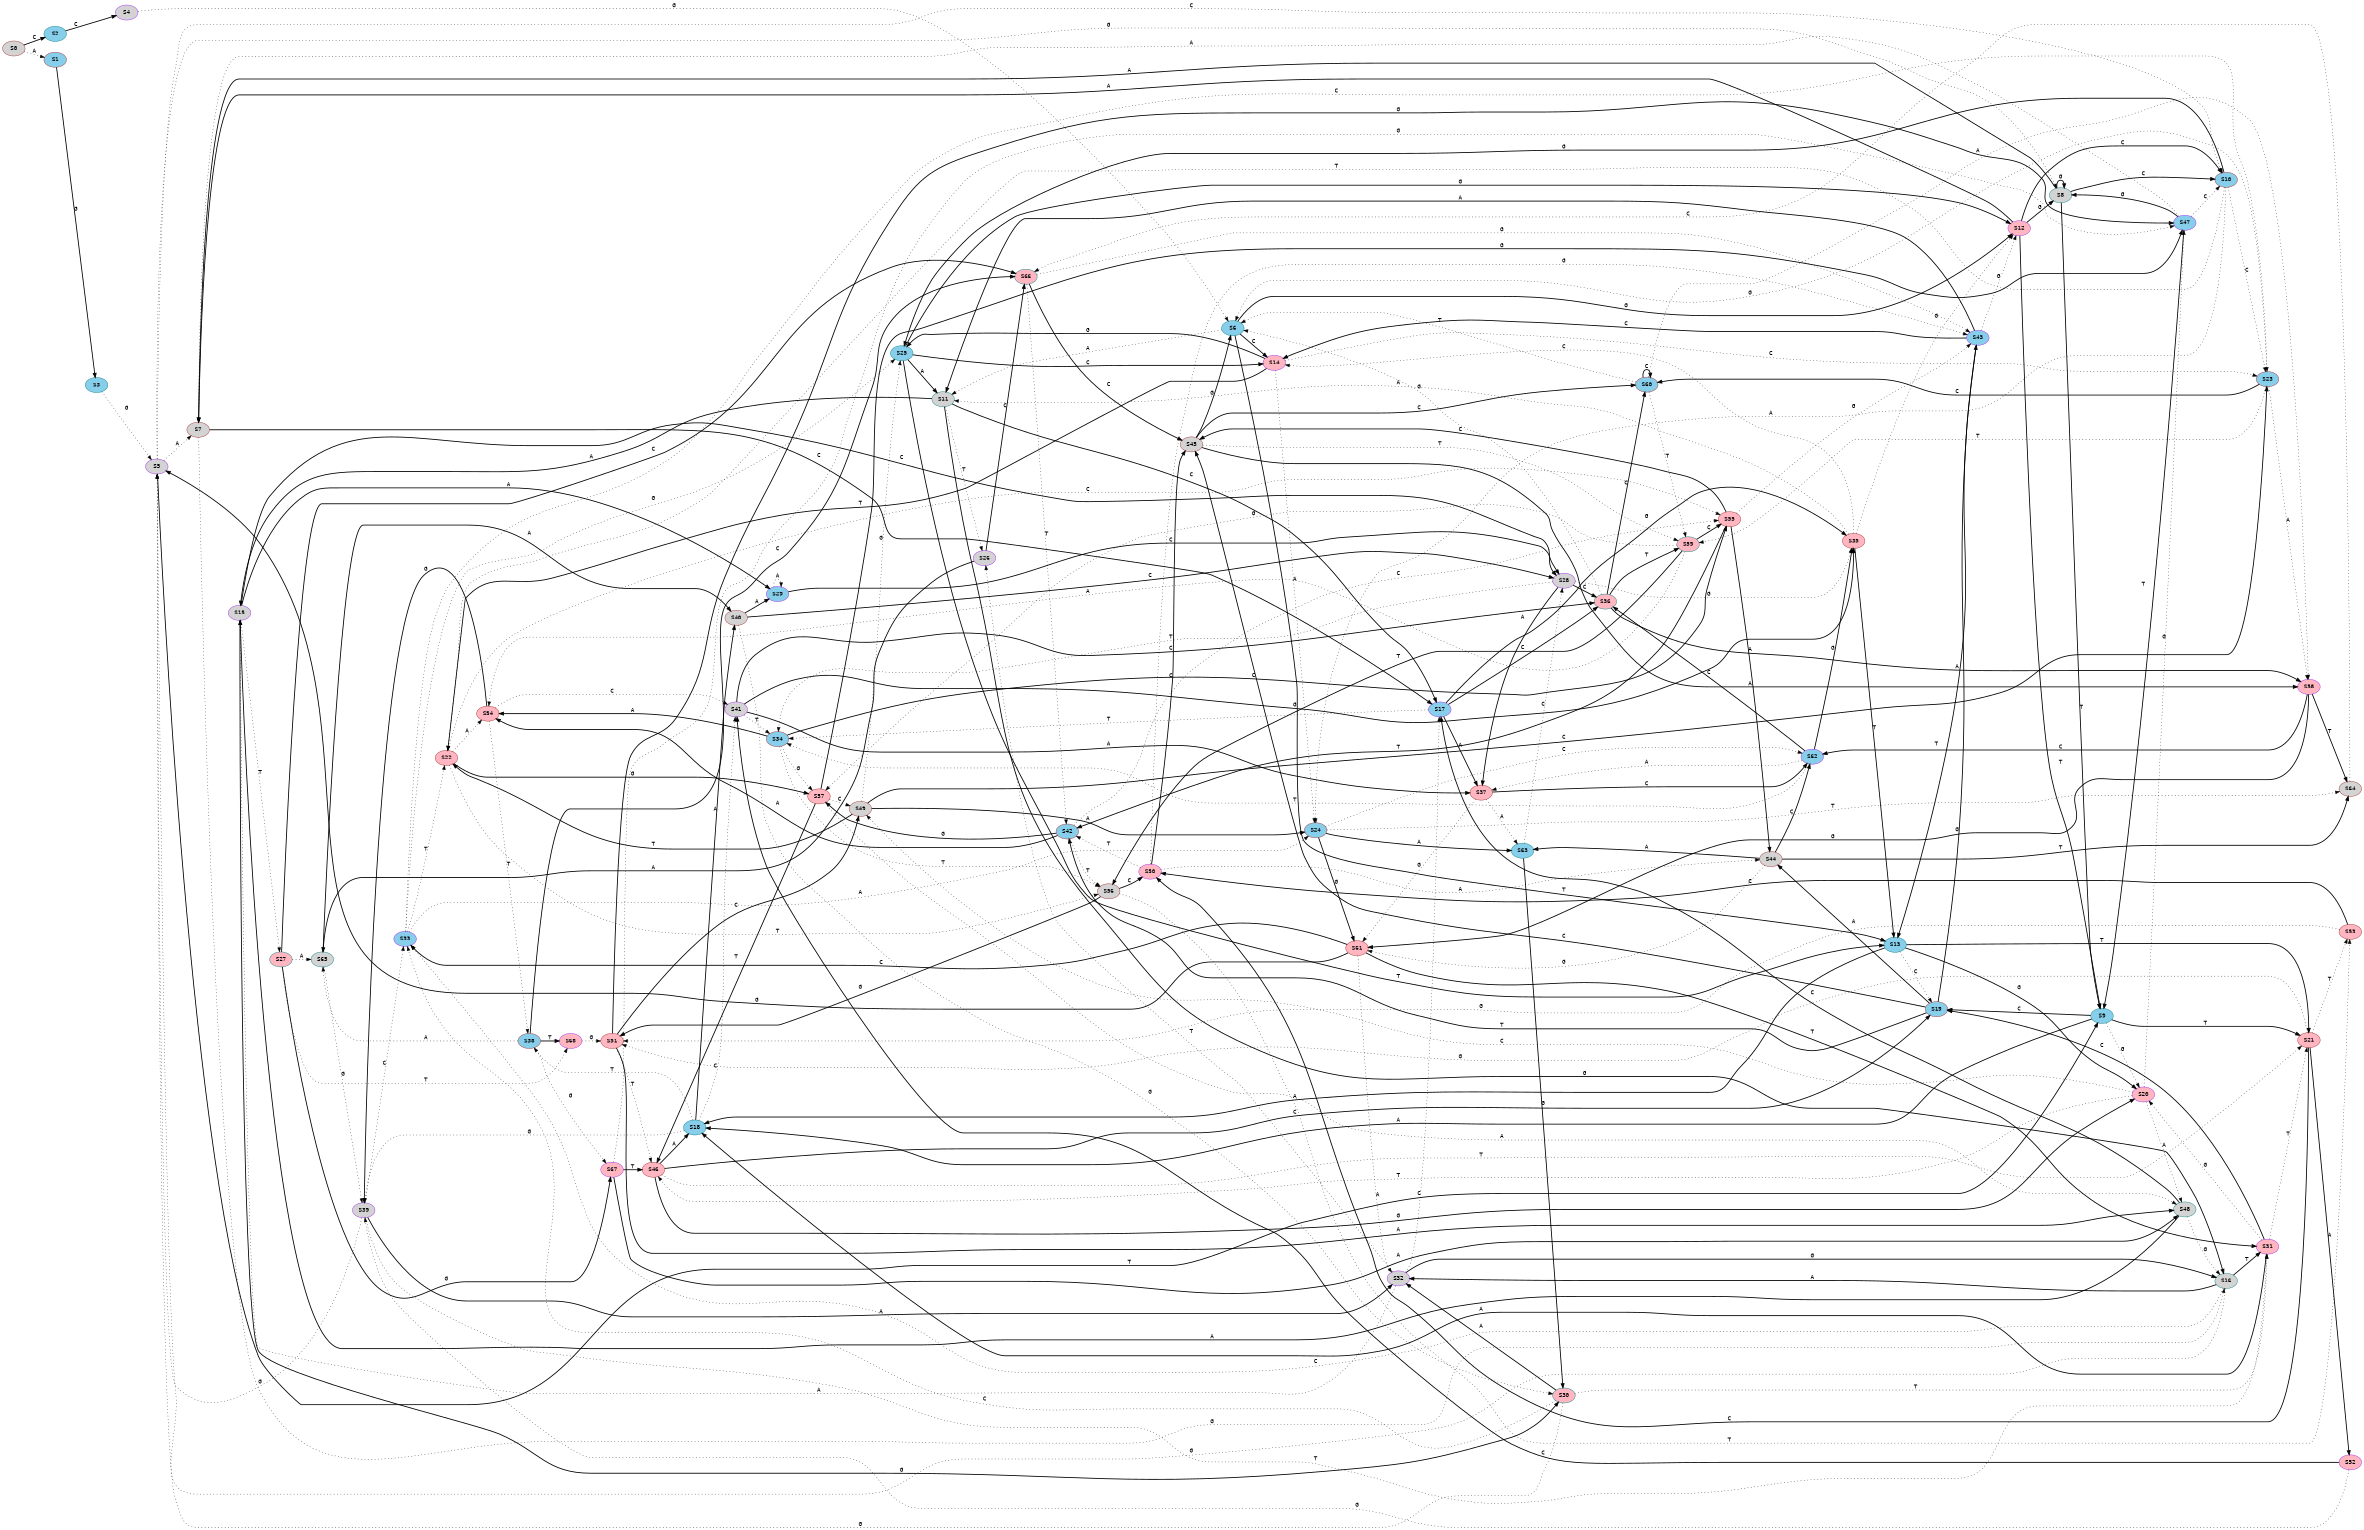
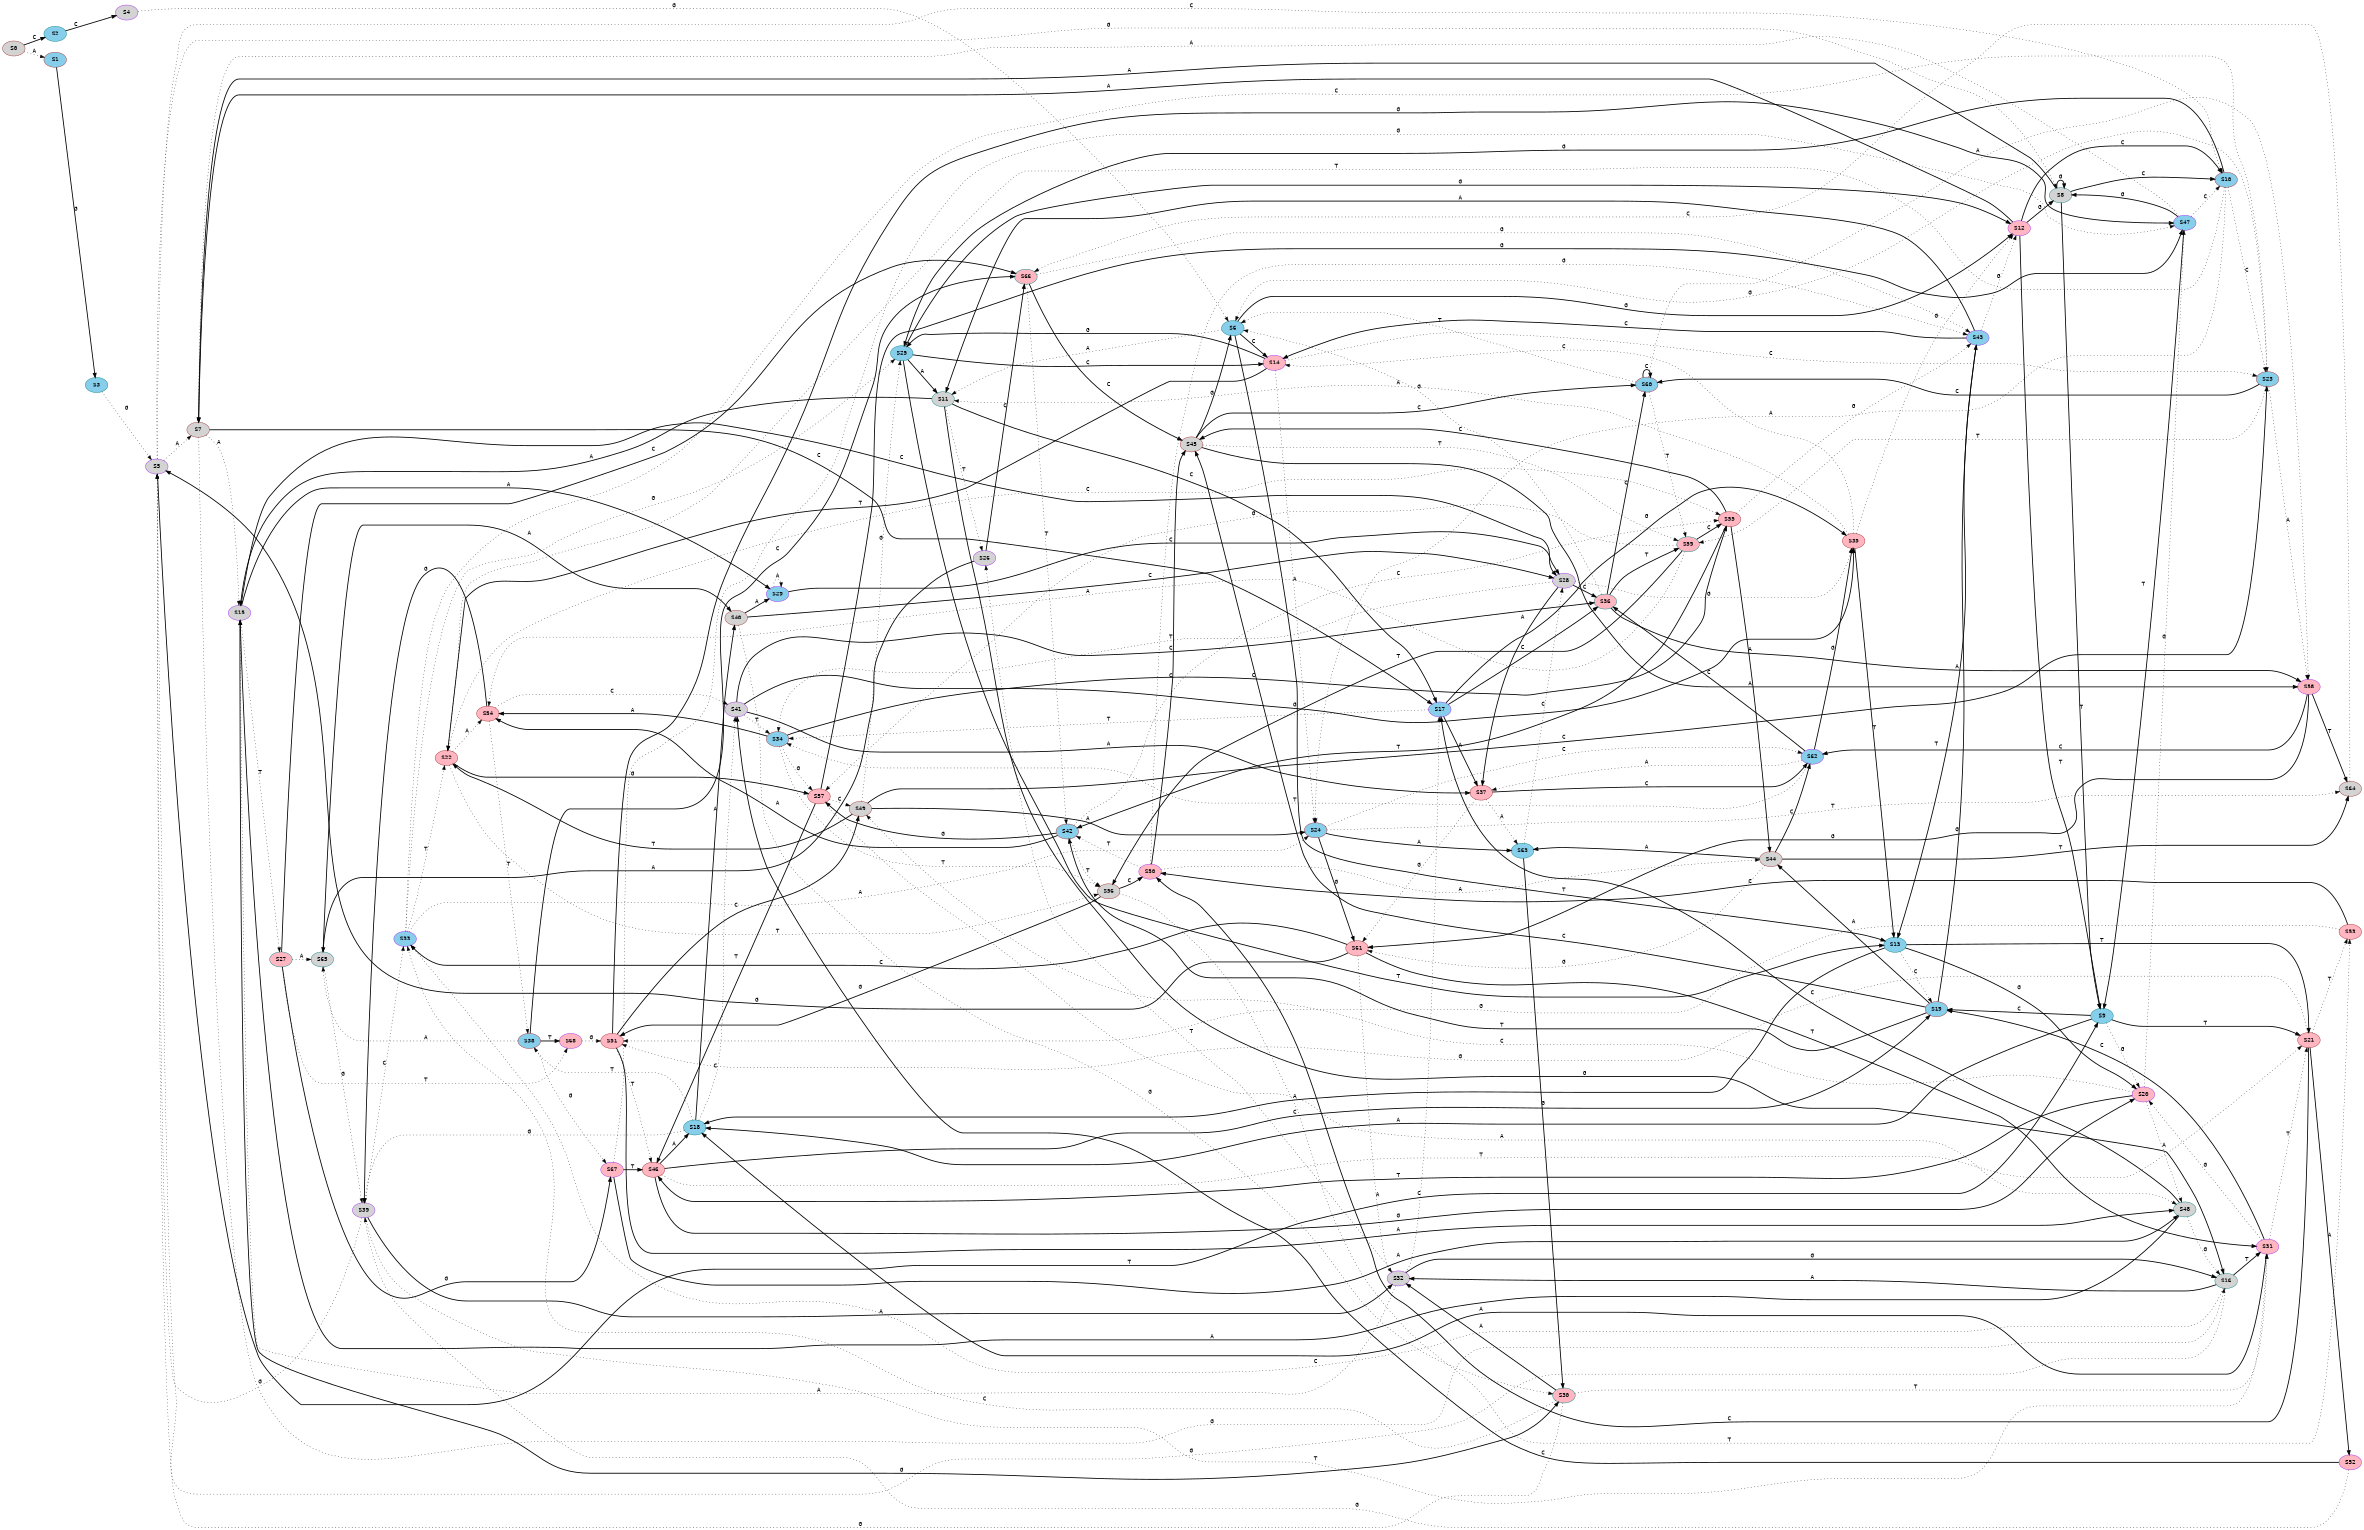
  strict digraph {
    fontname="DejaVu Sans Mono"
    rankdir=LR
    node [color=brown fillcolor=lightpink fontname="DejaVu Sans Mono" style=filled]
    edge [fontname="DejaVu Sans Mono" style=bold]
    S0 [fillcolor=lightgrey]
    S1 [fillcolor=skyblue]
    S2 [color=teal fillcolor=skyblue]
    S3 [color=teal fillcolor=skyblue]
    S4 [color=purple fillcolor=lightgrey]
    S5 [color=purple fillcolor=lightgrey]
    S6 [color=teal fillcolor=skyblue]
    S7 [fillcolor=lightgrey]
    S8 [color=teal fillcolor=lightgrey]
    S9 [color=teal fillcolor=skyblue]
    S10 [fillcolor=skyblue]
    S11 [color=teal fillcolor=lightgrey]
    S12 [color=purple]
    S13 [color=teal fillcolor=skyblue]
    S14 [color=purple]
    S15 [color=purple fillcolor=lightgrey]
    S16 [color=teal fillcolor=lightgrey]
    S17 [color=purple fillcolor=skyblue]
    S18 [color=teal fillcolor=skyblue]
    S19 [fillcolor=skyblue]
    S20 [color=purple]
    S21
    S22
    S23 [fillcolor=skyblue]
    S24 [fillcolor=skyblue]
    S25 [color=teal fillcolor=skyblue]
    S26 [color=purple fillcolor=lightgrey]
    S27 [color=teal]
    S28 [color=purple fillcolor=lightgrey]
    S29 [color=purple fillcolor=skyblue]
    S30 [color=teal]
    S31 [color=purple]
    S32 [color=purple fillcolor=lightgrey]
    S33 [color=purple fillcolor=skyblue]
    S34 [fillcolor=skyblue]
    S35
    S36 [color=teal]
    S37
    S38 [fillcolor=skyblue]
    S39 [color=purple fillcolor=lightgrey]
    S40 [fillcolor=lightgrey]
    S41 [color=purple fillcolor=lightgrey]
    S42 [fillcolor=skyblue]
    S43 [color=purple fillcolor=skyblue]
    S44 [fillcolor=lightgrey]
    S45 [fillcolor=lightgrey]
    S46
    S47 [color=purple fillcolor=skyblue]
    S48 [color=teal fillcolor=lightgrey]
    S49 [fillcolor=lightgrey]
    S50 [color=purple]
    S51
    S52 [color=purple]
    S53
    S54
    S55
    S56 [fillcolor=lightgrey]
    S57
    S58 [color=purple]
    S59 [color=teal]
    S60 [fillcolor=skyblue]
    S61
    S62 [color=purple fillcolor=skyblue]
    S63 [color=teal fillcolor=skyblue]
    S64 [fillcolor=lightgrey]
    S65 [color=teal fillcolor=lightgrey]
    S66 [color=teal]
    S67 [color=purple]
    S68 [color=purple]
    S0 -> S1 [label=A style=dotted]
    S0 -> S2 [label=C]
    S1 -> S3 [label=G]
    S2 -> S4 [label=C]
    S3 -> S5 [label=G style=dotted]
    S4 -> S6 [label=G style=dotted]
    S5 -> S7 [label=A style=dotted]
    S5 -> S8 [label=G style=dotted]
    S5 -> S9 [label=T]
    S5 -> S10 [label=C style=dotted]
    S6 -> S11 [label=A style=dotted]
    S6 -> S12 [label=G]
    S6 -> S13 [label=T]
    S6 -> S14 [label=C]
+   S7 -> S15 [label=A style=dotted]
    S7 -> S16 [label=G style=dotted]
    S7 -> S17 [label=C]
    S8 -> S7 [label=A]
    S8 -> S8 [label=G]
    S8 -> S9 [label=T]
    S8 -> S10 [label=C]
    S9 -> S18 [label=A]
    S9 -> S19 [label=C]
    S9 -> S20 [label=G style=dotted]
    S9 -> S21 [label=T]
    S10 -> S22 [label=T style=dotted]
    S10 -> S23 [label=C style=dotted]
    S10 -> S24 [label=A style=dotted]
    S10 -> S25 [label=G]
    S11 -> S15 [label=A]
    S11 -> S16 [label=G]
    S11 -> S17 [label=C]
    S11 -> S26 [label=T style=dotted]
    S12 -> S7 [label=A]
    S12 -> S8 [label=G]
    S12 -> S9 [label=T]
    S12 -> S10 [label=C]
    S13 -> S18 [label=A]
    S13 -> S19 [label=C style=dotted]
    S13 -> S20 [label=G]
    S13 -> S21 [label=T]
    S14 -> S22 [label=T]
    S14 -> S23 [label=C style=dotted]
    S14 -> S24 [label=A style=dotted]
    S14 -> S25 [label=G]
    S15 -> S27 [label=T style=dotted]
    S15 -> S28 [label=C]
    S15 -> S29 [label=A]
    S15 -> S30 [label=G]
    S16 -> S5 [label=G style=dotted]
    S16 -> S31 [label=T]
    S16 -> S32 [label=A]
    S16 -> S33 [label=C style=dotted]
    S17 -> S34 [label=T style=dotted]
    S17 -> S35 [label=G]
    S17 -> S36 [label=C]
    S17 -> S37 [label=A]
    S18 -> S38 [label=T style=dotted]
    S18 -> S39 [label=G style=dotted]
    S18 -> S40 [label=A]
    S18 -> S41 [label=C style=dotted]
    S19 -> S42 [label=T]
    S19 -> S43 [label=G]
    S19 -> S44 [label=A]
    S19 -> S45 [label=C]
-   S20 -> S46 [label=T style=dotted]
+   S20 -> S46 [label=T]
    S20 -> S47 [label=G style=dotted]
    S20 -> S48 [label=A style=dotted]
    S20 -> S49 [label=C style=dotted]
    S21 -> S50 [label=C]
    S21 -> S51 [label=G style=dotted]
    S21 -> S52 [label=A]
    S21 -> S53 [label=T style=dotted]
    S22 -> S54 [label=A style=dotted]
    S22 -> S55 [label=C style=dotted]
    S22 -> S56 [label=T style=dotted]
    S22 -> S57 [label=G]
    S23 -> S6 [label=G style=dotted]
    S23 -> S58 [label=A style=dotted]
    S23 -> S59 [label=T style=dotted]
    S23 -> S60 [label=C]
    S24 -> S61 [label=G]
    S24 -> S62 [label=C style=dotted]
    S24 -> S63 [label=A]
    S24 -> S64 [label=T style=dotted]
    S25 -> S11 [label=A]
    S25 -> S12 [label=G]
    S25 -> S13 [label=T]
    S25 -> S14 [label=C]
    S26 -> S65 [label=A]
    S26 -> S66 [label=C]
    S27 -> S65 [label=A style=dotted]
    S27 -> S66 [label=C]
    S27 -> S67 [label=G]
    S27 -> S68 [label=T style=dotted]
    S28 -> S34 [label=T style=dotted]
    S28 -> S35 [label=G style=dotted]
    S28 -> S36 [label=C]
    S28 -> S37 [label=A]
    S29 -> S28 [label=C]
    S29 -> S29 [label=A style=dotted]
    S30 -> S5 [label=G style=dotted]
    S30 -> S31 [label=T style=dotted]
    S30 -> S32 [label=A]
    S30 -> S33 [label=C style=dotted]
    S31 -> S18 [label=A]
    S31 -> S19 [label=C]
    S31 -> S20 [label=G style=dotted]
    S31 -> S21 [label=T style=dotted]
    S32 -> S15 [label=A style=dotted]
    S32 -> S16 [label=G]
    S32 -> S17 [label=C style=dotted]
    S32 -> S26 [label=T style=dotted]
    S33 -> S22 [label=T style=dotted]
    S33 -> S23 [label=C style=dotted]
    S33 -> S24 [label=A style=dotted]
    S33 -> S25 [label=G style=dotted]
    S34 -> S54 [label=A]
    S34 -> S55 [label=C]
    S34 -> S56 [label=T style=dotted]
    S34 -> S57 [label=G style=dotted]
    S35 -> S11 [label=A style=dotted]
    S35 -> S12 [label=G style=dotted]
    S35 -> S13 [label=T]
    S35 -> S14 [label=C style=dotted]
    S36 -> S6 [label=G style=dotted]
    S36 -> S58 [label=A]
    S36 -> S59 [label=T]
    S36 -> S60 [label=C]
    S37 -> S61 [label=G style=dotted]
    S37 -> S62 [label=C]
    S37 -> S63 [label=A style=dotted]
    S38 -> S65 [label=A style=dotted]
    S38 -> S66 [label=C]
    S38 -> S67 [label=G style=dotted]
    S38 -> S68 [label=T]
    S39 -> S5 [label=G style=dotted]
    S39 -> S31 [label=T style=dotted]
    S39 -> S32 [label=A]
    S39 -> S33 [label=C style=dotted]
    S40 -> S28 [label=C]
    S40 -> S29 [label=A]
    S40 -> S30 [label=G style=dotted]
    S41 -> S34 [label=T style=dotted]
    S41 -> S35 [label=G]
    S41 -> S36 [label=C]
    S41 -> S37 [label=A]
    S42 -> S54 [label=A]
    S42 -> S55 [label=C style=dotted]
    S42 -> S56 [label=T style=dotted]
    S42 -> S57 [label=G]
    S43 -> S11 [label=A]
    S43 -> S12 [label=G style=dotted]
    S43 -> S13 [label=T]
    S43 -> S14 [label=C]
    S44 -> S61 [label=G style=dotted]
    S44 -> S62 [label=C]
    S44 -> S63 [label=A]
    S44 -> S64 [label=T]
    S45 -> S6 [label=G]
    S45 -> S58 [label=A]
    S45 -> S59 [label=T style=dotted]
    S45 -> S60 [label=C]
    S46 -> S18 [label=A]
    S46 -> S19 [label=C]
    S46 -> S20 [label=G]
    S46 -> S21 [label=T style=dotted]
    S47 -> S7 [label=A style=dotted]
    S47 -> S8 [label=G]
    S47 -> S9 [label=T]
    S47 -> S10 [label=C style=dotted]
    S48 -> S15 [label=A]
    S48 -> S16 [label=G style=dotted]
    S48 -> S17 [label=C]
    S49 -> S22 [label=T]
    S49 -> S23 [label=C]
    S49 -> S24 [label=A]
    S49 -> S25 [label=G style=dotted]
    S50 -> S42 [label=T style=dotted]
    S50 -> S43 [label=G style=dotted]
    S50 -> S44 [label=A style=dotted]
    S50 -> S45 [label=C]
    S51 -> S46 [label=T style=dotted]
    S51 -> S47 [label=G]
    S51 -> S48 [label=A]
    S51 -> S49 [label=C]
    S52 -> S39 [label=G style=dotted]
    S52 -> S41 [label=C]
    S53 -> S50 [label=C]
    S53 -> S51 [label=G style=dotted]
    S54 -> S38 [label=T style=dotted]
    S54 -> S39 [label=G]
    S54 -> S41 [label=C style=dotted]
    S55 -> S42 [label=T]
    S55 -> S43 [label=G style=dotted]
    S55 -> S44 [label=A]
    S55 -> S45 [label=C]
    S56 -> S50 [label=C]
    S56 -> S51 [label=G]
    S56 -> S53 [label=T style=dotted]
    S57 -> S46 [label=T]
    S57 -> S47 [label=G]
    S57 -> S48 [label=A style=dotted]
    S57 -> S49 [label=C style=dotted]
    S58 -> S61 [label=G]
    S58 -> S62 [label=C]
    S58 -> S64 [label=T]
    S59 -> S54 [label=A style=dotted]
    S59 -> S55 [label=C]
    S59 -> S56 [label=T]
    S59 -> S57 [label=G style=dotted]
    S60 -> S6 [label=T style=dotted]
    S60 -> S58 [label=A style=dotted]
    S60 -> S59 [label=T style=dotted]
    S60 -> S60 [label=C]
    S61 -> S5 [label=G]
    S61 -> S31 [label=T]
    S61 -> S32 [label=A style=dotted]
    S61 -> S33 [label=C]
    S62 -> S34 [label=T style=dotted]
    S62 -> S35 [label=G]
    S62 -> S36 [label=C]
    S62 -> S37 [label=A style=dotted]
    S63 -> S28 [label=C style=dotted]
    S63 -> S30 [label=G]
    S64 -> S66 [label=C style=dotted]
    S65 -> S39 [label=G style=dotted]
    S65 -> S40 [label=A]
    S66 -> S42 [label=T style=dotted]
    S66 -> S43 [label=G style=dotted]
    S66 -> S45 [label=C]
    S67 -> S46 [label=T]
    S67 -> S47 [label=G style=dotted]
    S67 -> S48 [label=A]
    S68 -> S51 [label=G style=dotted]
  }
